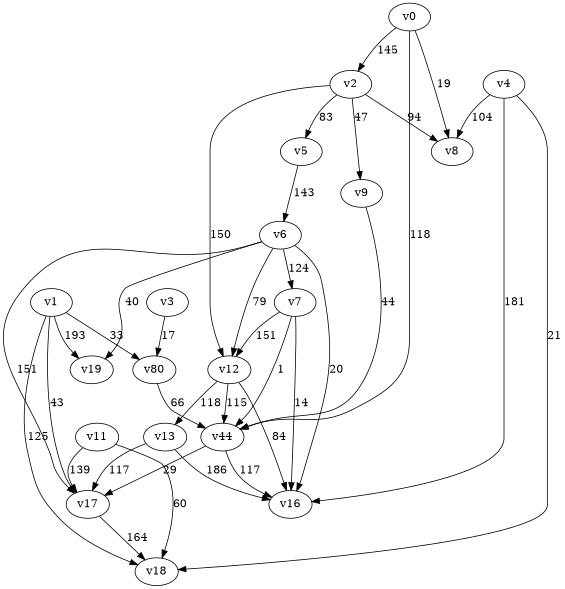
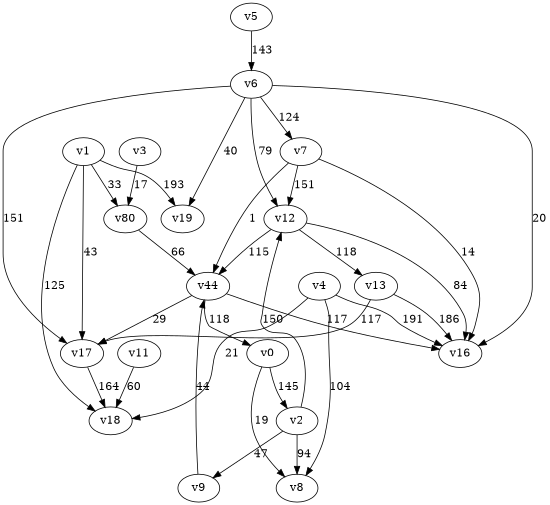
  digraph {
    v12
    v13
    n3 [label=v44]
    v16
    v17
    v18
    v2
    v9
    v5
    v8
    v6
    v1
    v19
    n14 [label=v80]
    v3
    v7
    v0
    v11
    v4
    v12 -> v13 [label=118]
    v12 -> n3 [label=115]
    v12 -> v16 [label=84]
    v13 -> v16 [label=186]
    v13 -> v17 [label=117]
    n3 -> v16 [label=117]
    n3 -> v17 [label=29]
    v17 -> v18 [label=164]
    v2 -> v12 [label=150]
    v2 -> v9 [label=47]
-   v2 -> v5 [label=83]
    v2 -> v8 [label=94]
    v9 -> n3 [label=44]
    v5 -> v6 [label=143]
    v6 -> v12 [label=79]
    v6 -> v16 [label=20]
    v6 -> v17 [label=151]
    v6 -> v19 [label=40]
    v6 -> v7 [label=124]
    v1 -> v17 [label=43]
    v1 -> v18 [label=125]
    v1 -> v19 [label=193]
    v1 -> n14 [label=33]
    n14 -> n3 [label=66]
    v3 -> n14 [label=17]
    v7 -> v12 [label=151]
    v7 -> n3 [label=1]
    v7 -> v16 [label=14]
-   v0 -> n3 [label=118]
+   n3 -> v0 [label=118]
    v0 -> v2 [label=145]
    v0 -> v8 [label=19]
-   v11 -> v17 [label=139]
    v11 -> v18 [label=60]
-   v4 -> v16 [label=181]
+   v4 -> v16 [label=191]
    v4 -> v18 [label=21]
    v4 -> v8 [label=104]
  }
